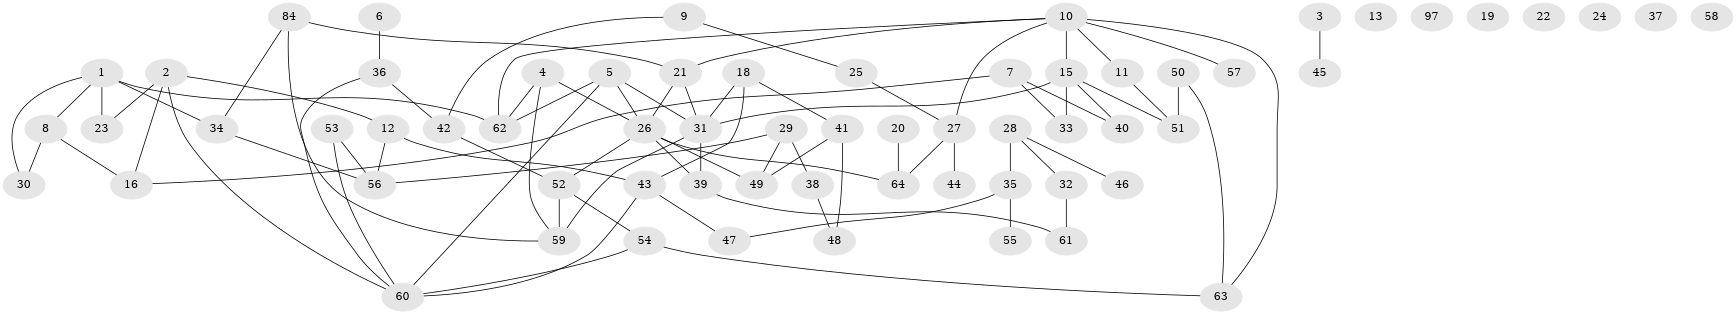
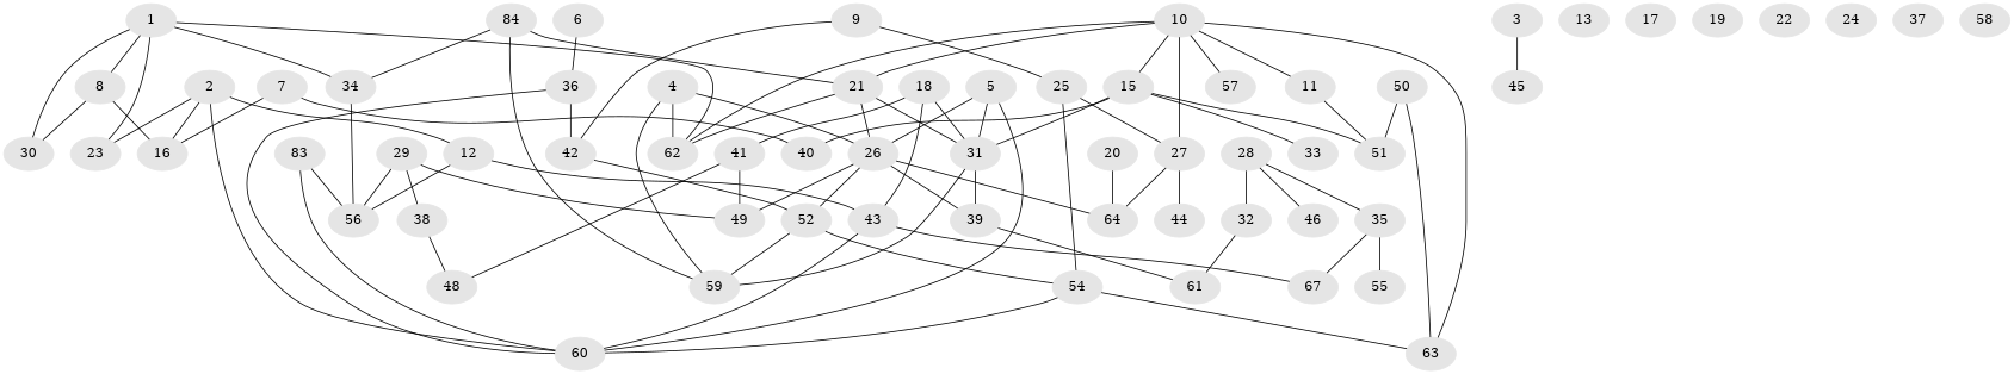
  graph {
    node [color=gray90 style=filled]
    1
    8
    23
    30
    34
    62
    16
    56
    2
    12
    60
    43
    3
    45
    4
    26
    59
    64
    39
    49
    52
    5
    31
    6
    36
    42
    7
    33
    40
    9
    25
    27
    54
    10
    11
    15
    21
    57
    63
    51
    44
-   47
+   47 [label=67]
    13
    n44 [label=84]
-   17 [label=97]
+   17
    18
    41
    48
    19
    20
    22
    24
    61
    28
    32
    46
    35
    29
    38
    55
    37
    50
-   53
+   53 [label=83]
    58
    1 -- 8
    1 -- 23
    1 -- 30
    1 -- 34
    1 -- 62
    8 -- 30
    8 -- 16
    34 -- 56
    2 -- 23
    2 -- 16
    2 -- 12
    2 -- 60
    12 -- 56
    12 -- 43
    43 -- 60
    43 -- 47
    3 -- 45
    4 -- 62
    4 -- 26
    4 -- 59
    26 -- 64
    26 -- 39
    26 -- 49
    26 -- 52
    39 -- 61
    52 -- 59
    52 -- 54
    5 -- 60
    5 -- 26
    5 -- 31
    31 -- 59
    31 -- 39
    6 -- 36
    36 -- 60
    36 -- 42
    42 -- 52
    7 -- 16
-   7 -- 33
    7 -- 40
    9 -- 42
    9 -- 25
    25 -- 27
+   25 -- 54
    27 -- 64
    27 -- 44
    54 -- 60
    54 -- 63
    10 -- 62
    10 -- 27
    10 -- 11
    10 -- 15
    10 -- 21
    10 -- 57
    10 -- 63
    11 -- 51
    15 -- 31
    15 -- 33
    15 -- 40
    15 -- 51
-   5 -- 62
+   21 -- 62
    21 -- 26
    21 -- 31
    n44 -- 34
    n44 -- 59
    n44 -- 21
    18 -- 43
    18 -- 31
    18 -- 41
    41 -- 49
    41 -- 48
    20 -- 64
    28 -- 32
    28 -- 46
    28 -- 35
    32 -- 61
    35 -- 47
    35 -- 55
    29 -- 56
    29 -- 49
    29 -- 38
    38 -- 48
    50 -- 63
    50 -- 51
    53 -- 56
    53 -- 60
  }
